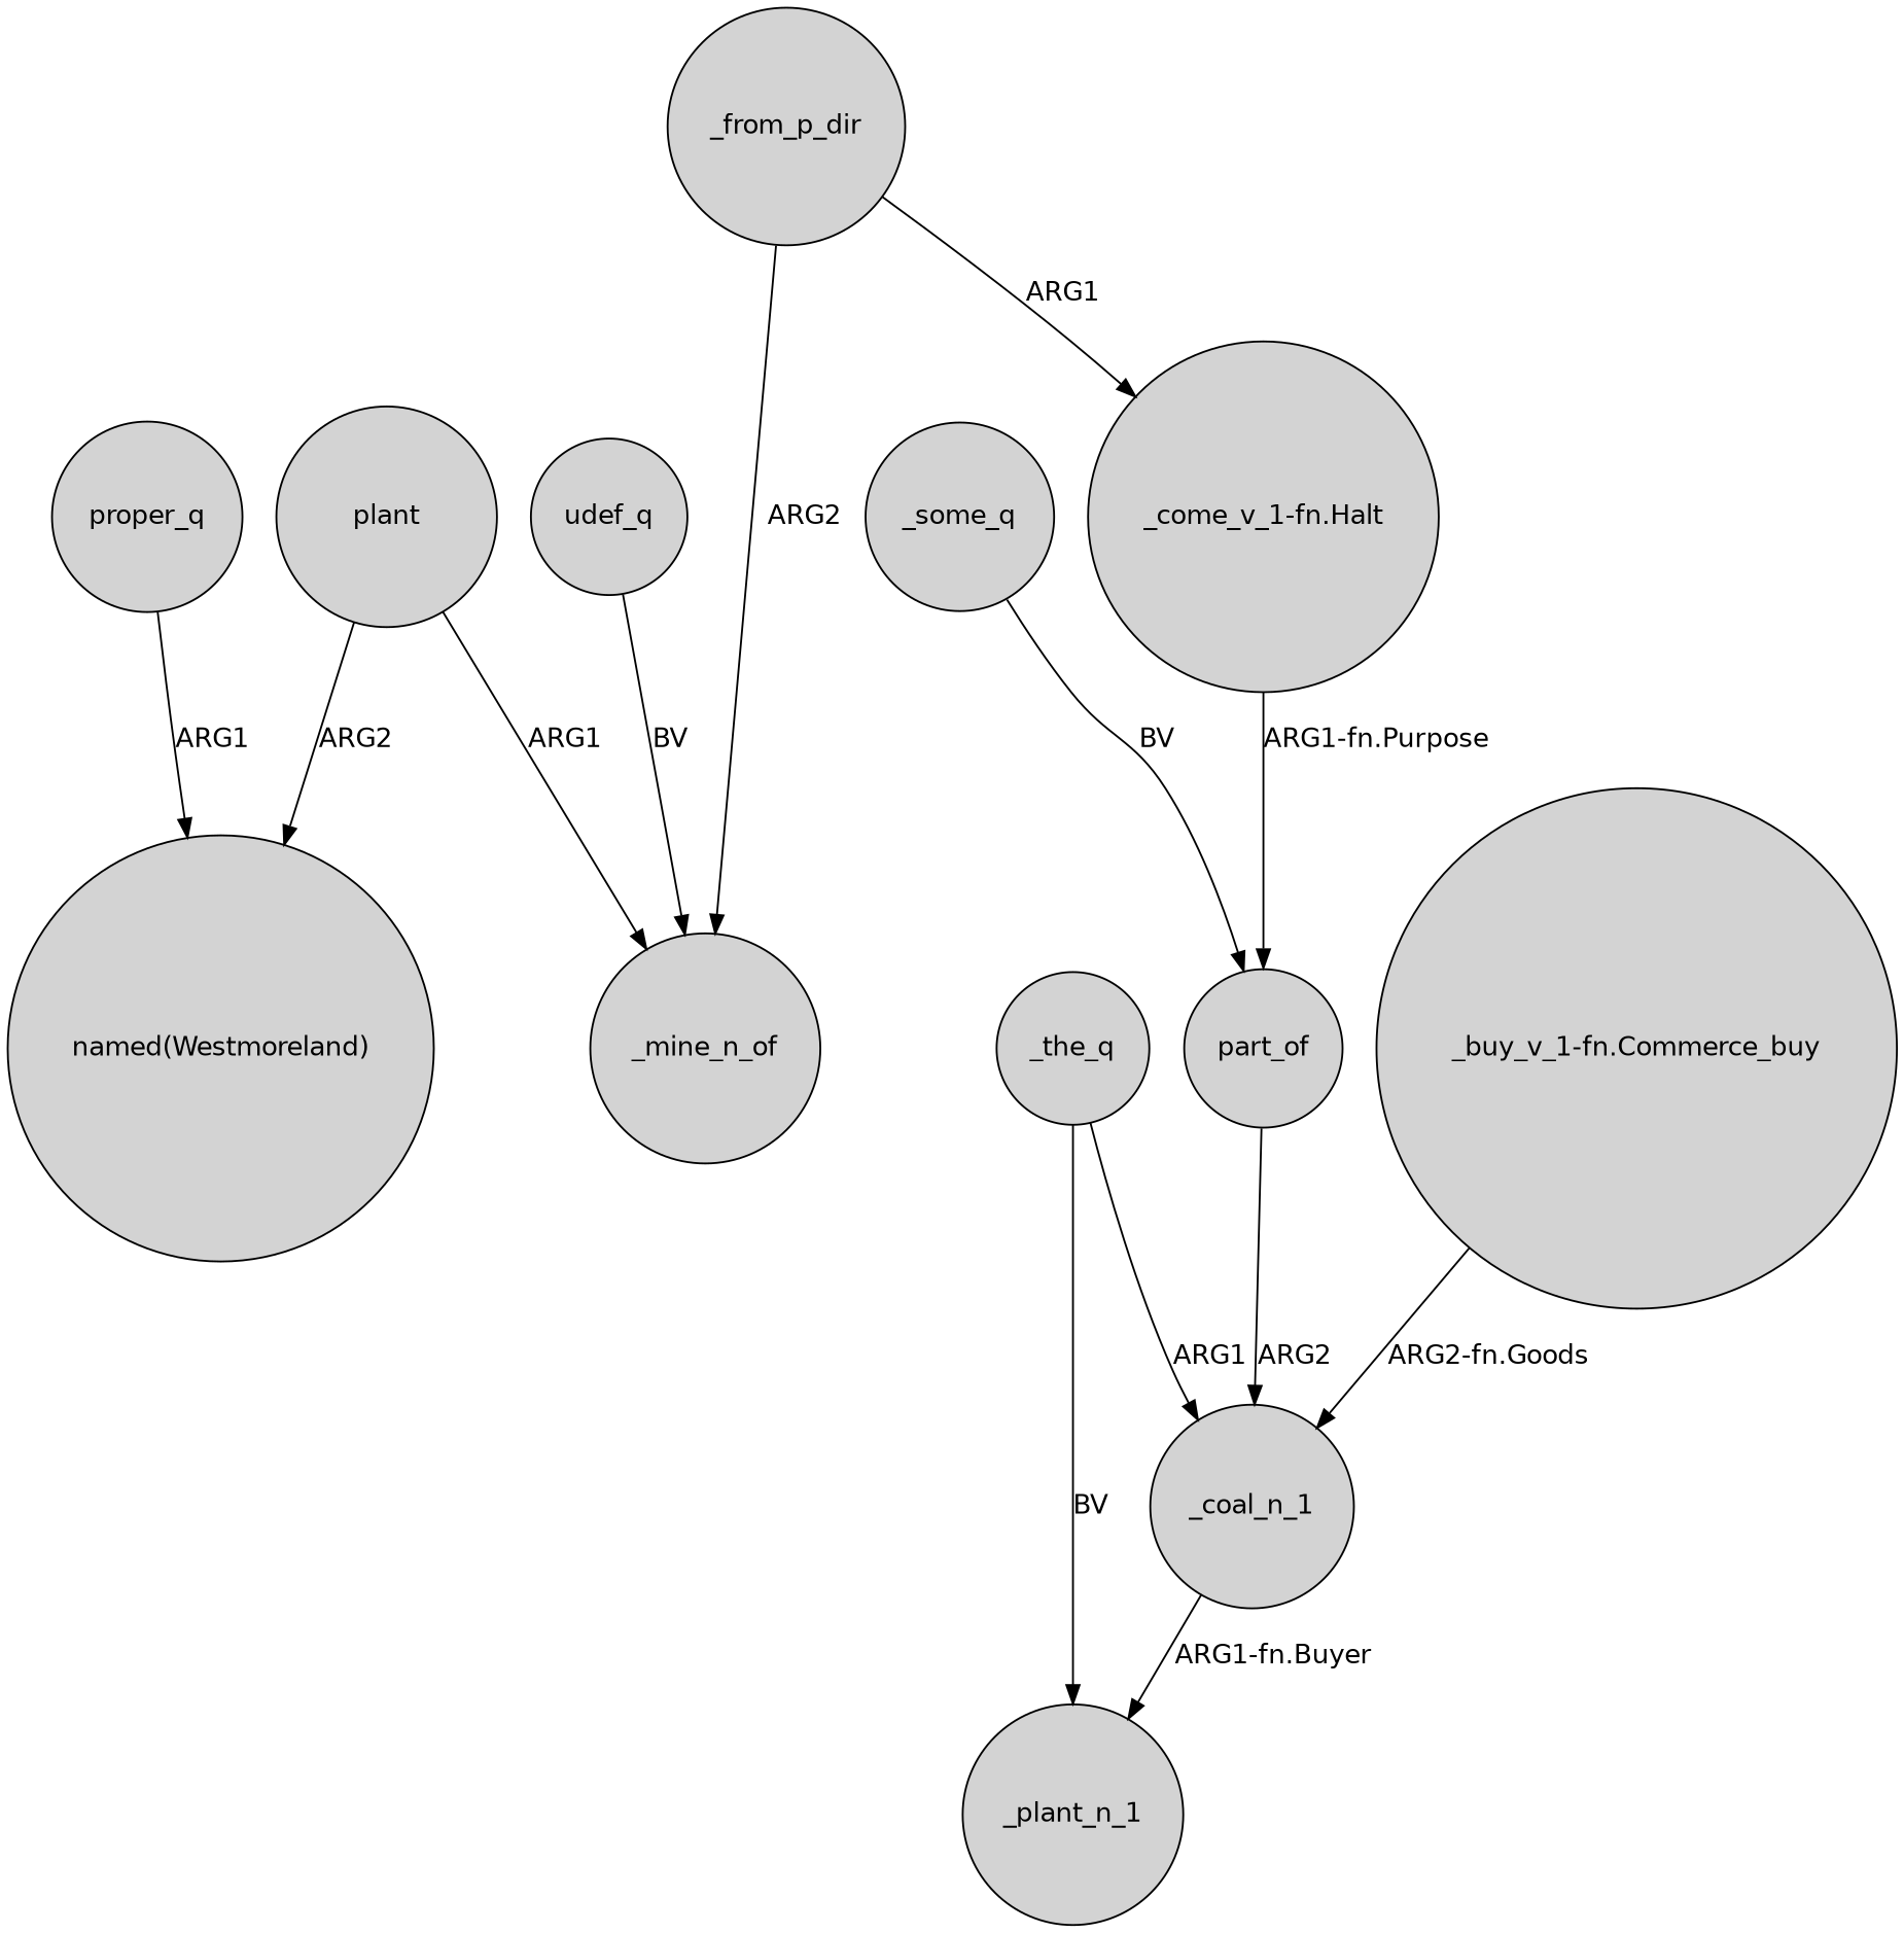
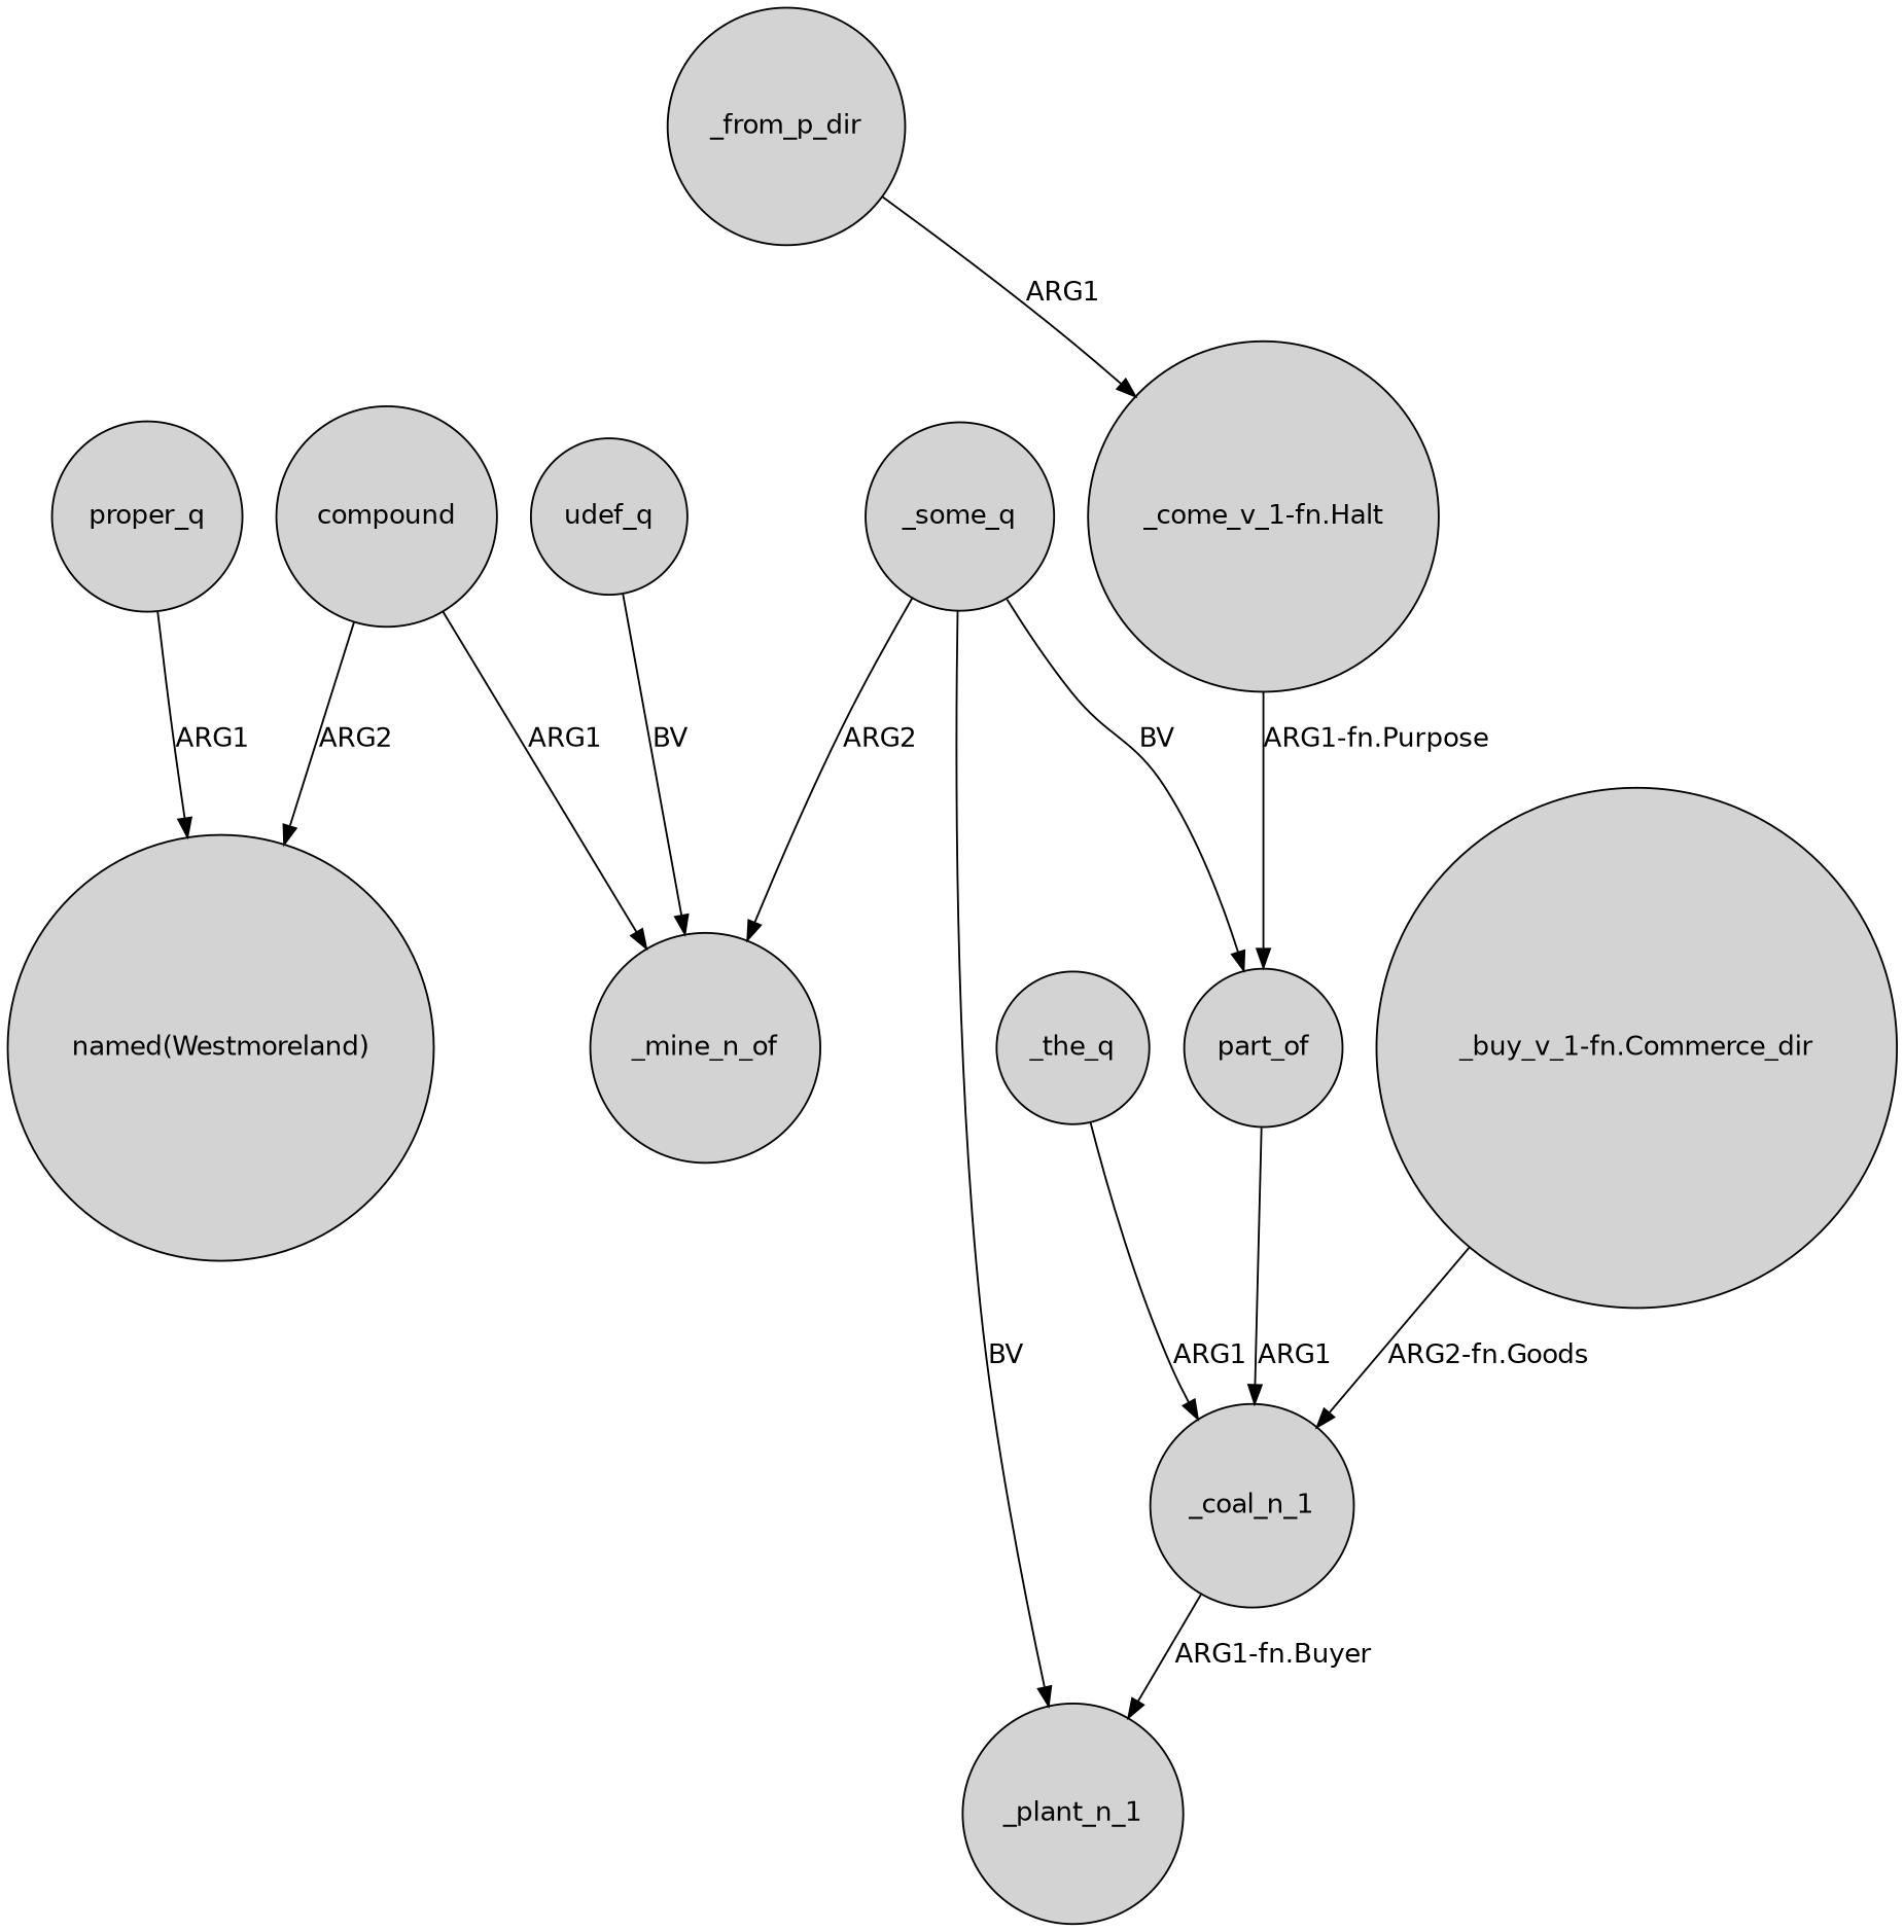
  digraph {
    fontname="DejaVu Sans"
    node [fontname="DejaVu Sans" shape=circle style=filled]
    edge [fontname="DejaVu Sans"]
    proper_q
    "named(Westmoreland)"
    udef_q
    _mine_n_of
    _the_q
    _coal_n_1
    _plant_n_1
    "_come_v_1-fn.Halt"
    part_of
    _from_p_dir
    _some_q
-   compound [label=plant]
-   "_buy_v_1-fn.Commerce_buy"
+   compound
+   "_buy_v_1-fn.Commerce_buy" [label="_buy_v_1-fn.Commerce_dir"]
    proper_q -> "named(Westmoreland)" [label=ARG1]
    udef_q -> _mine_n_of [label=BV]
    _the_q -> _coal_n_1 [label=ARG1]
-   _the_q -> _plant_n_1 [label=BV]
+   _some_q -> _plant_n_1 [label=BV]
    _coal_n_1 -> _plant_n_1 [label="ARG1-fn.Buyer"]
    "_come_v_1-fn.Halt" -> part_of [label="ARG1-fn.Purpose"]
-   part_of -> _coal_n_1 [label=ARG2]
-   _from_p_dir -> _mine_n_of [label=ARG2]
+   part_of -> _coal_n_1 [label=ARG1]
+   _some_q -> _mine_n_of [label=ARG2]
    _from_p_dir -> "_come_v_1-fn.Halt" [label=ARG1]
    _some_q -> part_of [label=BV]
    compound -> "named(Westmoreland)" [label=ARG2]
    compound -> _mine_n_of [label=ARG1]
    "_buy_v_1-fn.Commerce_buy" -> _coal_n_1 [label="ARG2-fn.Goods"]
  }
